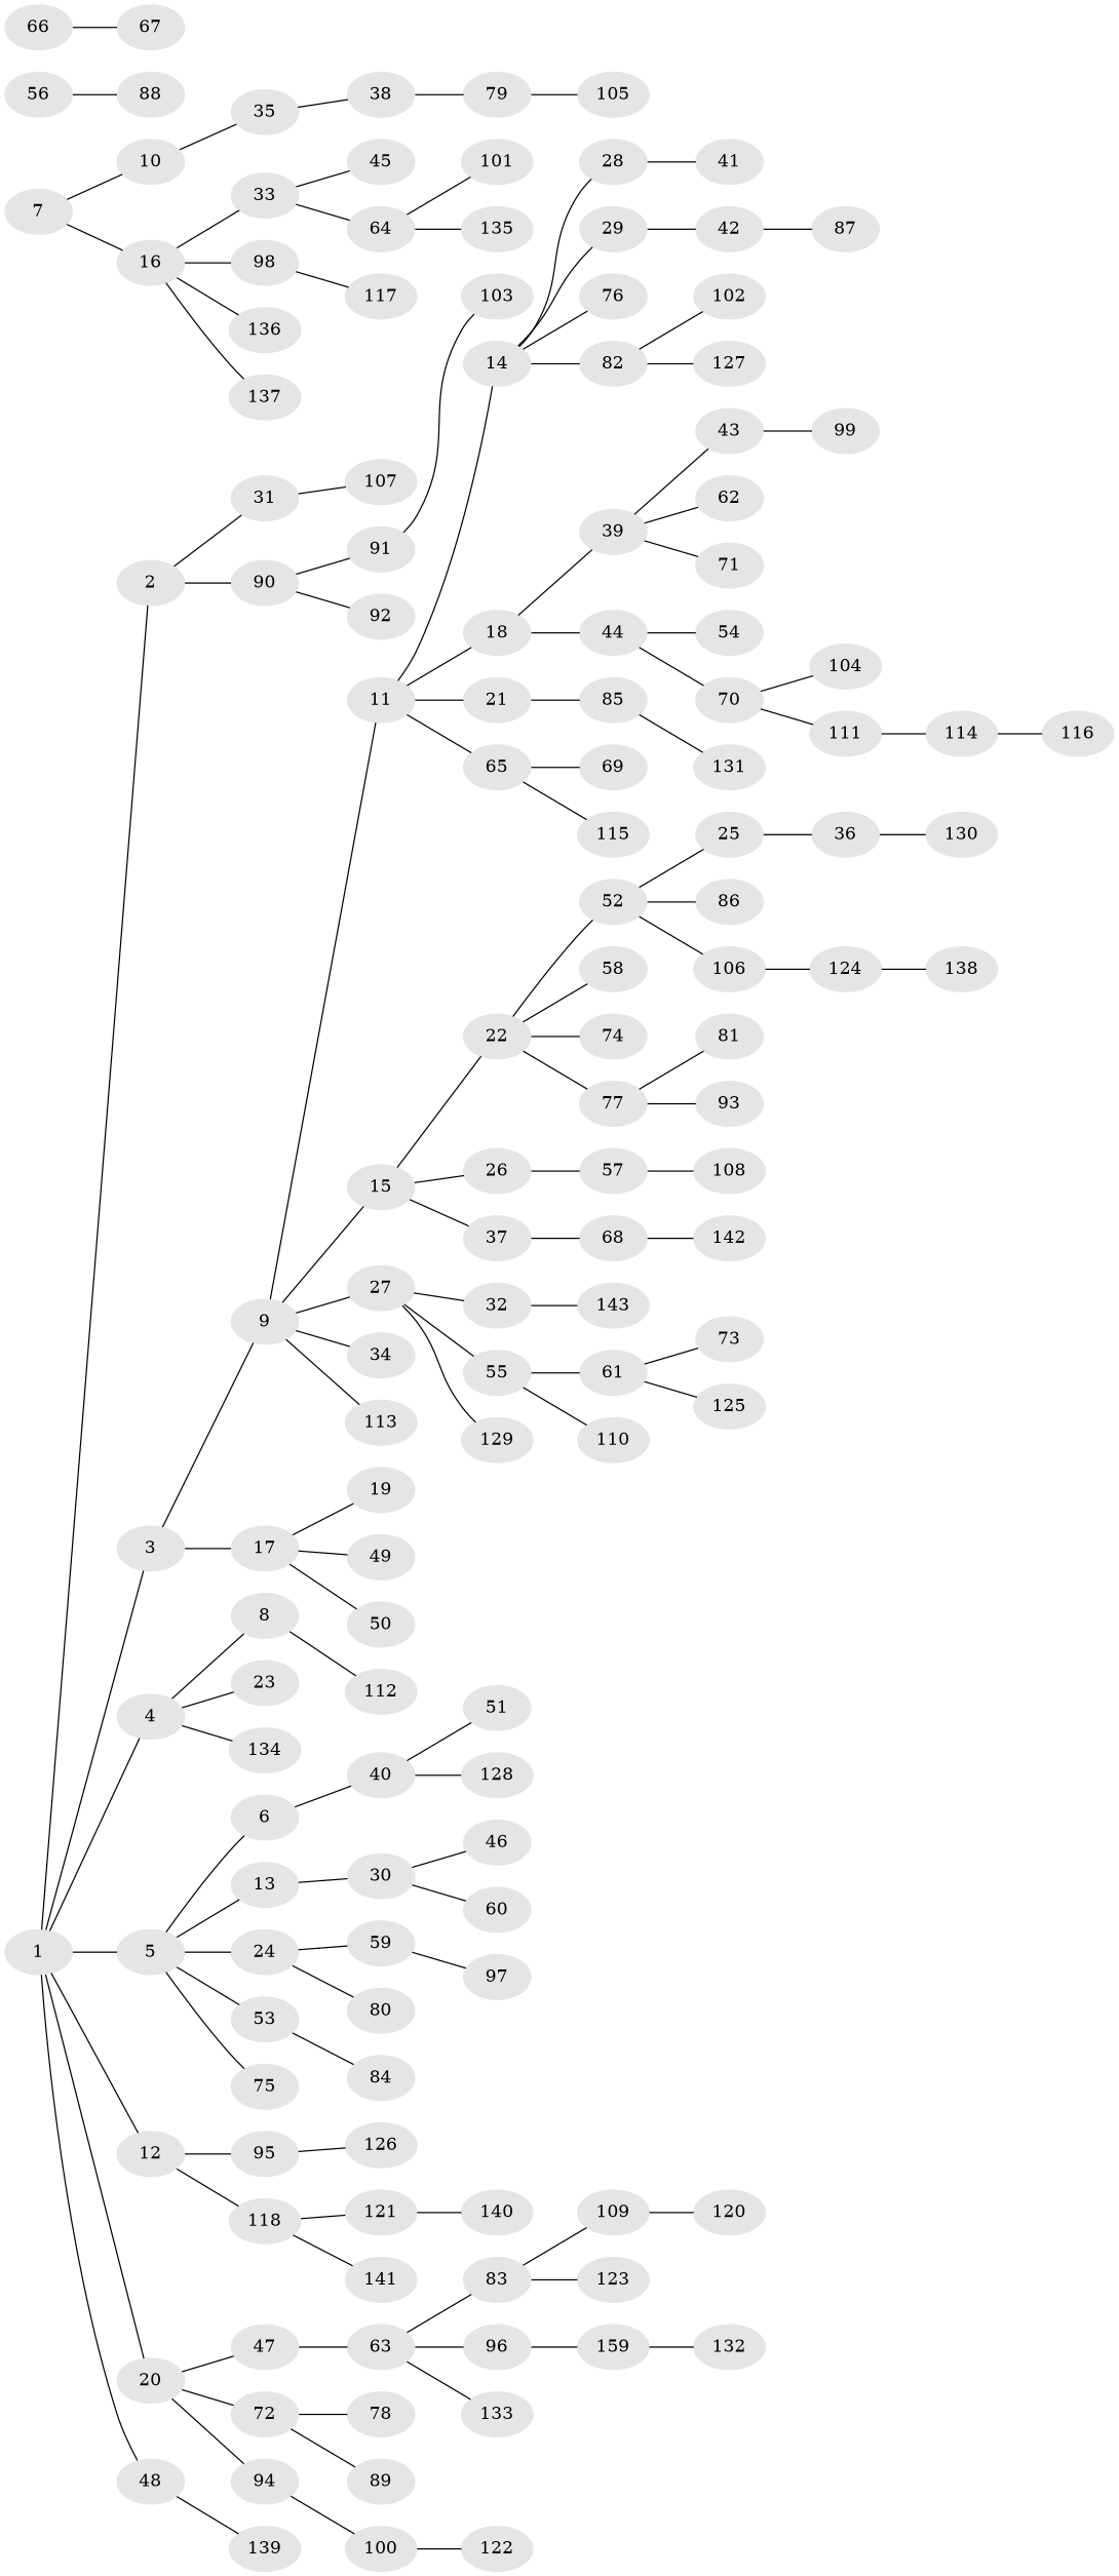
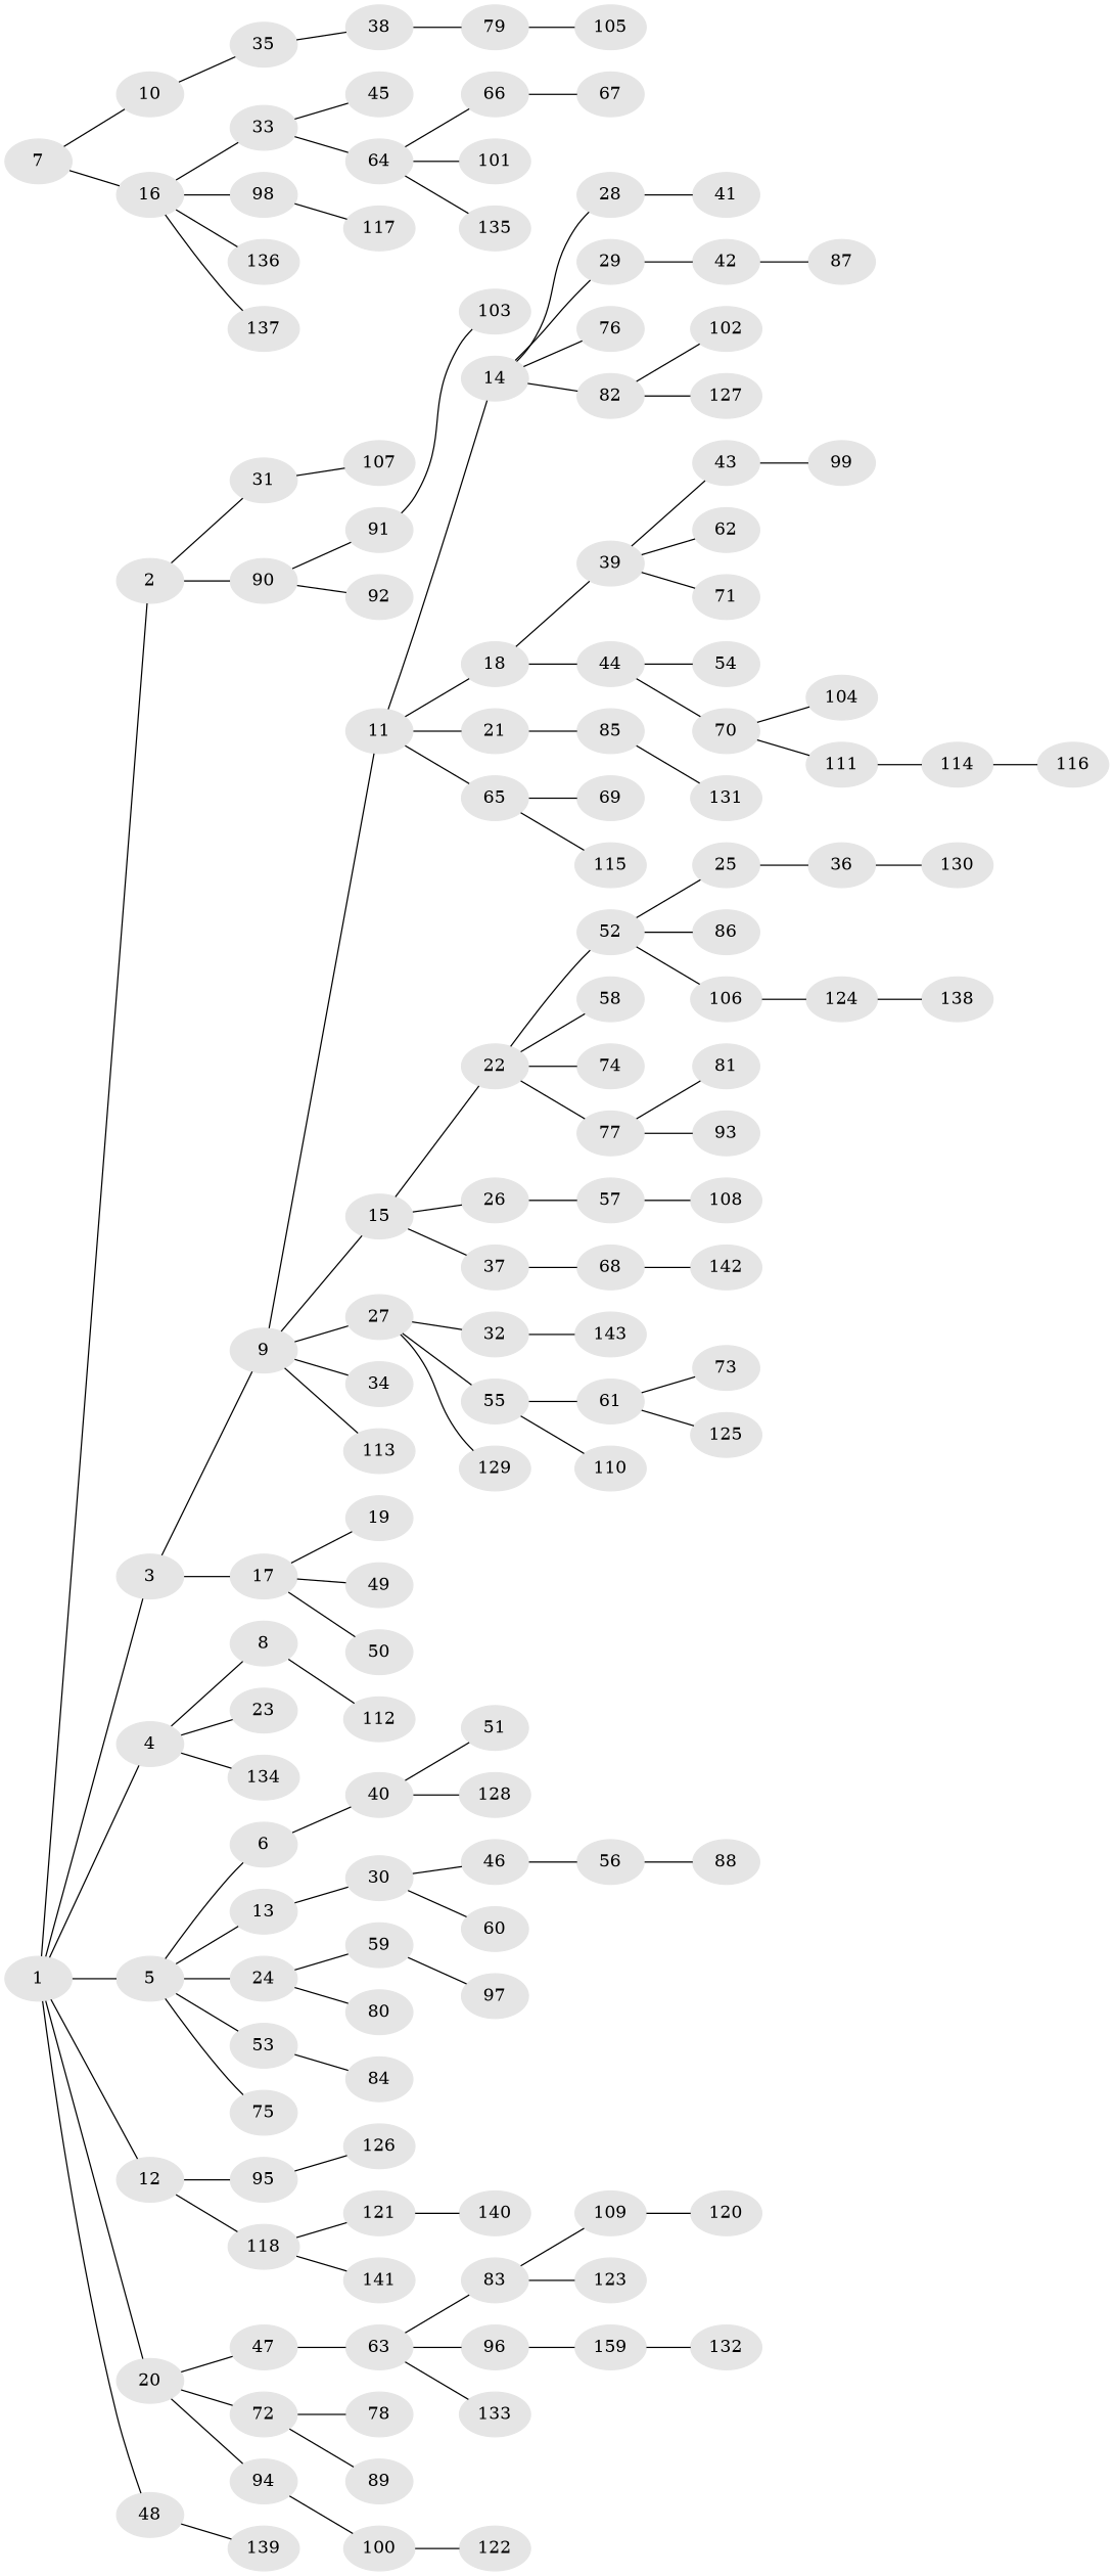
  graph {
    rankdir=LR
    node [color=gray90 style=filled]
    1
    2
    3
    4
    5
    12
    20
    48
    31
    90
    9
    17
    8
    23
    134
    6
    13
    24
    53
    75
    95
    118
    47
    72
    94
    139
    107
    91
    92
    7
    10
    16
    11
    15
    27
    34
    113
    19
    49
    50
    112
    40
    30
    59
    80
    84
    51
    128
    35
    33
    98
    136
    137
    14
    18
    21
    65
    22
    26
    37
    32
    55
    129
    38
    28
    29
    76
    82
    39
    44
    85
    69
    115
    126
    121
    141
    46
    60
    41
    42
    102
    127
    52
    58
    74
    77
    57
    68
    45
    64
    117
    43
    62
    71
    54
    70
    63
    78
    89
    100
    131
    25
    36
    86
    106
    81
    93
    97
    130
    108
    143
    61
    110
    87
    56
    66
    101
    135
    79
    142
    105
    99
    104
    111
    88
    83
    96
    133
    124
    73
    125
    109
    123
    n134 [label=159]
    67
    114
    120
    103
    122
    132
    138
    116
    140
    1 -- 2
    1 -- 3
    1 -- 4
    1 -- 5
    1 -- 12
    1 -- 20
    1 -- 48
    2 -- 31
    2 -- 90
    3 -- 9
    3 -- 17
    4 -- 8
    4 -- 23
    4 -- 134
    5 -- 6
    5 -- 13
    5 -- 24
    5 -- 53
    5 -- 75
    12 -- 95
    12 -- 118
    20 -- 47
    20 -- 72
    20 -- 94
    48 -- 139
    31 -- 107
    90 -- 91
    90 -- 92
    9 -- 11
    9 -- 15
    9 -- 27
    9 -- 34
    9 -- 113
    17 -- 19
    17 -- 49
    17 -- 50
    8 -- 112
    6 -- 40
    13 -- 30
    24 -- 59
    24 -- 80
    53 -- 84
    95 -- 126
    118 -- 121
    118 -- 141
    47 -- 63
    72 -- 78
    72 -- 89
    94 -- 100
    91 -- 103
    7 -- 10
    7 -- 16
    10 -- 35
    16 -- 33
    16 -- 98
    16 -- 136
    16 -- 137
    11 -- 14
    11 -- 18
    11 -- 21
    11 -- 65
    15 -- 22
    15 -- 26
    15 -- 37
    27 -- 32
    27 -- 55
    27 -- 129
    40 -- 51
    40 -- 128
    30 -- 46
    30 -- 60
    59 -- 97
    35 -- 38
    33 -- 45
    33 -- 64
    98 -- 117
    14 -- 28
    14 -- 29
    14 -- 76
    14 -- 82
    18 -- 39
    18 -- 44
    21 -- 85
    65 -- 69
    65 -- 115
    22 -- 52
    22 -- 58
    22 -- 74
    22 -- 77
    26 -- 57
    37 -- 68
    32 -- 143
    55 -- 61
    55 -- 110
    38 -- 79
    28 -- 41
    29 -- 42
    82 -- 102
    82 -- 127
    39 -- 43
    39 -- 62
    39 -- 71
    44 -- 54
    44 -- 70
    85 -- 131
    121 -- 140
+   46 -- 56
    42 -- 87
    52 -- 25
    52 -- 86
    52 -- 106
    77 -- 81
    77 -- 93
    57 -- 108
    68 -- 142
+   64 -- 66
    64 -- 101
    64 -- 135
    43 -- 99
    70 -- 104
    70 -- 111
    63 -- 83
    63 -- 96
    63 -- 133
    100 -- 122
    25 -- 36
    36 -- 130
    106 -- 124
    61 -- 73
    61 -- 125
    56 -- 88
    66 -- 67
    79 -- 105
    111 -- 114
    83 -- 109
    83 -- 123
    96 -- n134
    124 -- 138
    109 -- 120
    n134 -- 132
    114 -- 116
  }
